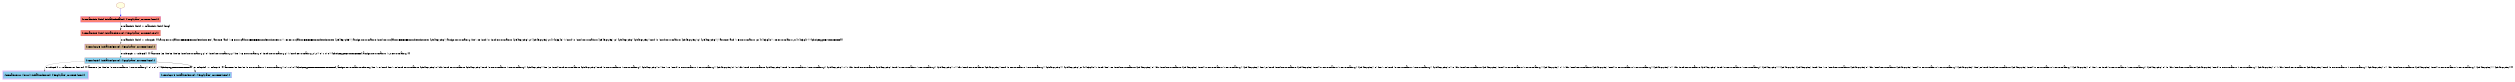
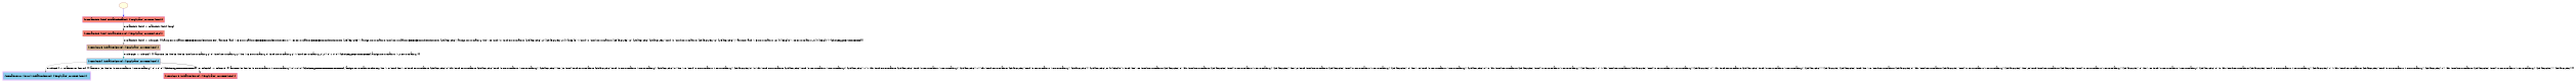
  digraph {
    fontname="DejaVu Serif"
    node [color=purple fillcolor=skyblue fontname="DejaVu Serif" shape=rectangle style="solid,filled"]
    edge [color=black fontname="DejaVu Serif" style=solid]
    n1 [fillcolor=salmon label="{0=main_init {init} initialized=false} {(ExplState), mutex={0=0}}\l"]
    n2 [color=brown fillcolor=salmon label="{0=main_init {init} initialized=true} {(ExplState), mutex={0=0}}\l"]
    n3 [fillcolor=tan label="{0=__loc_25  initialized=true} {(ExplState), mutex={0=0}}\l"]
    n4 [color=brown label="{0=__loc_54  initialized=true} {(ExplState), mutex={0=0}}\l"]
    n5 [label="{0=main_error {error} initialized=true} {(ExplState), mutex={0=0}}\l" peripheries=2]
-   n6 [label="{0=__loc_79  initialized=true} {(ExplState), mutex={0=0}}\l"]
+   n6 [fillcolor=salmon label="{0=__loc_79  initialized=true} {(ExplState), mutex={0=0}}\l"]
    n7 [color=brown fillcolor=lightyellow label="\n" shape=ellipse]
    n1 -> n2 [label="0: main_init {init} -> main_init {init} [Nop]\l"]
    n2 -> n3 [color=gray40 label="0: main_init {init} -> __loc_25  [[(havoc T0::_::call___VERIFIER_nondet_uint_ret0),(assume (and (>= T0::_::call___VERIFIER_nondet_uint_ret0 0) (<= T0::_::call___VERIFIER_nondet_uint_ret0 4294967295))),(assign T0::_::main::x (mod T0::_::call___VERIFIER_nondet_uint_ret0 4294967296)),(assign T0::_::main::y (ite (>= (mod (+ (mod T0::_::main::x 4294967296) -2) 4294967296) 2147483648) (- (mod (+ (mod T0::_::main::x 4294967296) -2) 4294967296) 4294967296) (mod (+ (mod T0::_::main::x 4294967296) -2) 4294967296))),((assume (and (>= T0::_::main::z -2147483648) (<= T0::_::main::z 2147483647))))[choiceType=MAIN_PATH]]]\l"]
    n3 -> n4 [color=teal label="0: __loc_25  -> __loc_54  [[((assume (/= (ite (= (ite (= (mod T0::_::main::y 2) 0) (mod T0::_::main::y 2) (ite (>= T0::_::main::y 0) (mod T0::_::main::y 2) (- (mod T0::_::main::y 2) 2))) 0) 1 0) 0)))[choiceType=MAIN_PATH],(assign T0::_::main::z (* 2 T0::_::main::y))]]\l"]
    n4 -> n5 [color=gray40 label="0: __loc_54  -> main_error {error} [[((assume (/= (ite (= (+ T0::_::main::z (- T0::_::main::y)) 0) 1 0) 0)))[choiceType=MAIN_PATH]]]\l"]
    n4 -> n6 [label="0: __loc_54  -> __loc_79  [[((assume (= (ite (= (+ T0::_::main::z (- T0::_::main::y)) 0) 1 0) 0)))[choiceType=ALTERNATIVE_PATH],(assign T0::_::main::eredmeny (ite (>= (mod (ite (>= (mod T0::_::main::x 4294967296) 0) (div (mod T0::_::main::x 4294967296) (mod (+ T0::_::main::z (- T0::_::main::y)) 4294967296)) (ite (/= (mod (mod T0::_::main::x 4294967296) (mod (+ T0::_::main::z (- T0::_::main::y)) 4294967296)) 0) (ite (>= (mod (+ T0::_::main::z (- T0::_::main::y)) 4294967296) 0) (+ (div (mod T0::_::main::x 4294967296) (mod (+ T0::_::main::z (- T0::_::main::y)) 4294967296)) 1) (- (div (mod T0::_::main::x 4294967296) (mod (+ T0::_::main::z (- T0::_::main::y)) 4294967296)) 1)) (div (mod T0::_::main::x 4294967296) (mod (+ T0::_::main::z (- T0::_::main::y)) 4294967296)))) 4294967296) 2147483648) (- (mod (ite (>= (mod T0::_::main::x 4294967296) 0) (div (mod T0::_::main::x 4294967296) (mod (+ T0::_::main::z (- T0::_::main::y)) 4294967296)) (ite (/= (mod (mod T0::_::main::x 4294967296) (mod (+ T0::_::main::z (- T0::_::main::y)) 4294967296)) 0) (ite (>= (mod (+ T0::_::main::z (- T0::_::main::y)) 4294967296) 0) (+ (div (mod T0::_::main::x 4294967296) (mod (+ T0::_::main::z (- T0::_::main::y)) 4294967296)) 1) (- (div (mod T0::_::main::x 4294967296) (mod (+ T0::_::main::z (- T0::_::main::y)) 4294967296)) 1)) (div (mod T0::_::main::x 4294967296) (mod (+ T0::_::main::z (- T0::_::main::y)) 4294967296)))) 4294967296) 4294967296) (mod (ite (>= (mod T0::_::main::x 4294967296) 0) (div (mod T0::_::main::x 4294967296) (mod (+ T0::_::main::z (- T0::_::main::y)) 4294967296)) (ite (/= (mod (mod T0::_::main::x 4294967296) (mod (+ T0::_::main::z (- T0::_::main::y)) 4294967296)) 0) (ite (>= (mod (+ T0::_::main::z (- T0::_::main::y)) 4294967296) 0) (+ (div (mod T0::_::main::x 4294967296) (mod (+ T0::_::main::z (- T0::_::main::y)) 4294967296)) 1) (- (div (mod T0::_::main::x 4294967296) (mod (+ T0::_::main::z (- T0::_::main::y)) 4294967296)) 1)) (div (mod T0::_::main::x 4294967296) (mod (+ T0::_::main::z (- T0::_::main::y)) 4294967296)))) 4294967296)))]]\l"]
    n7 -> n1 [color=blue label="\n"]
  }
